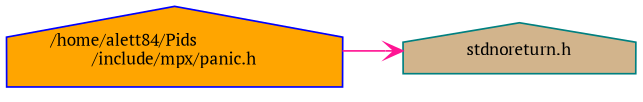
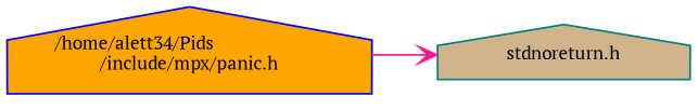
  digraph {
    rankdir=LR
    fontname="PT Serif"
    node [fontname="PT Serif" fontsize=10 shape=house style=filled]
-   n1 [color=blue fillcolor=orange fontcolor=black height=0.2 label="/home/alett84/Pids\l/include/mpx/panic.h" width=0.4]
+   n1 [color=blue fillcolor=orange fontcolor=black height=0.2 label="/home/alett34/Pids\l/include/mpx/panic.h" width=0.4]
    n2 [color=teal fillcolor=tan height=0.2 label="stdnoreturn.h" width=0.4]
    n1 -> n2 [color=deeppink fontname="PT Serif" fontsize=10 labelfontname=Helvetica labelfontsize=10 style=solid arrowhead=vee]
  }
